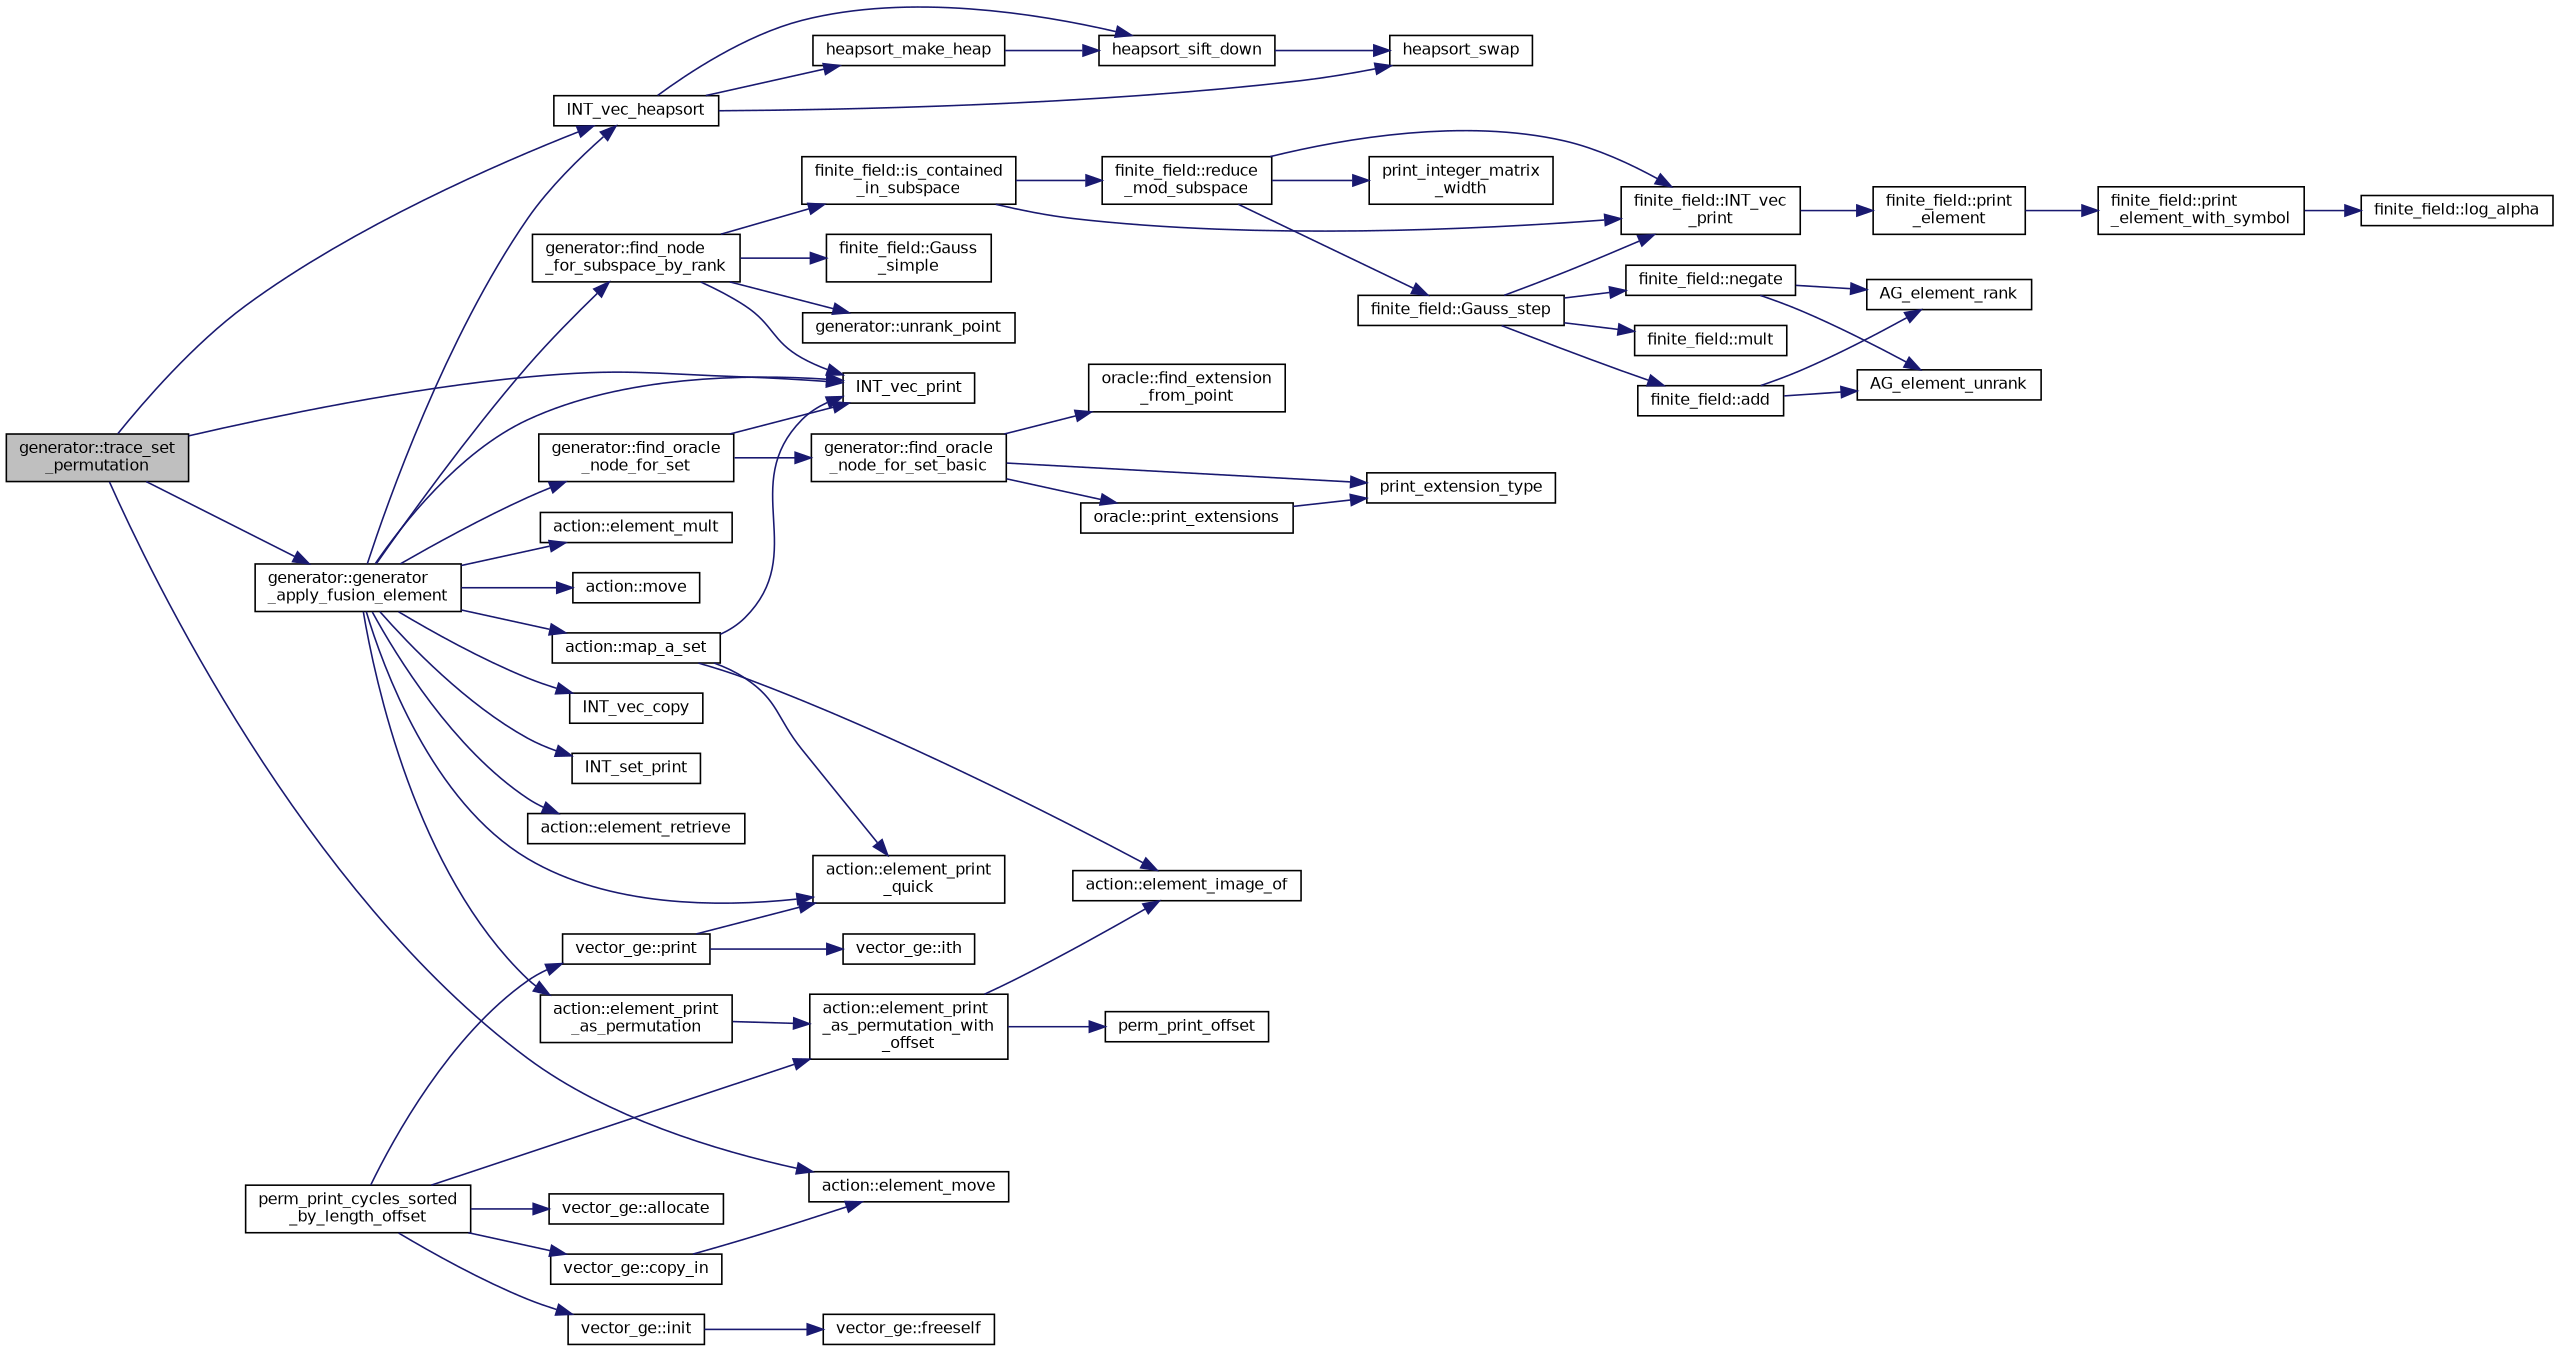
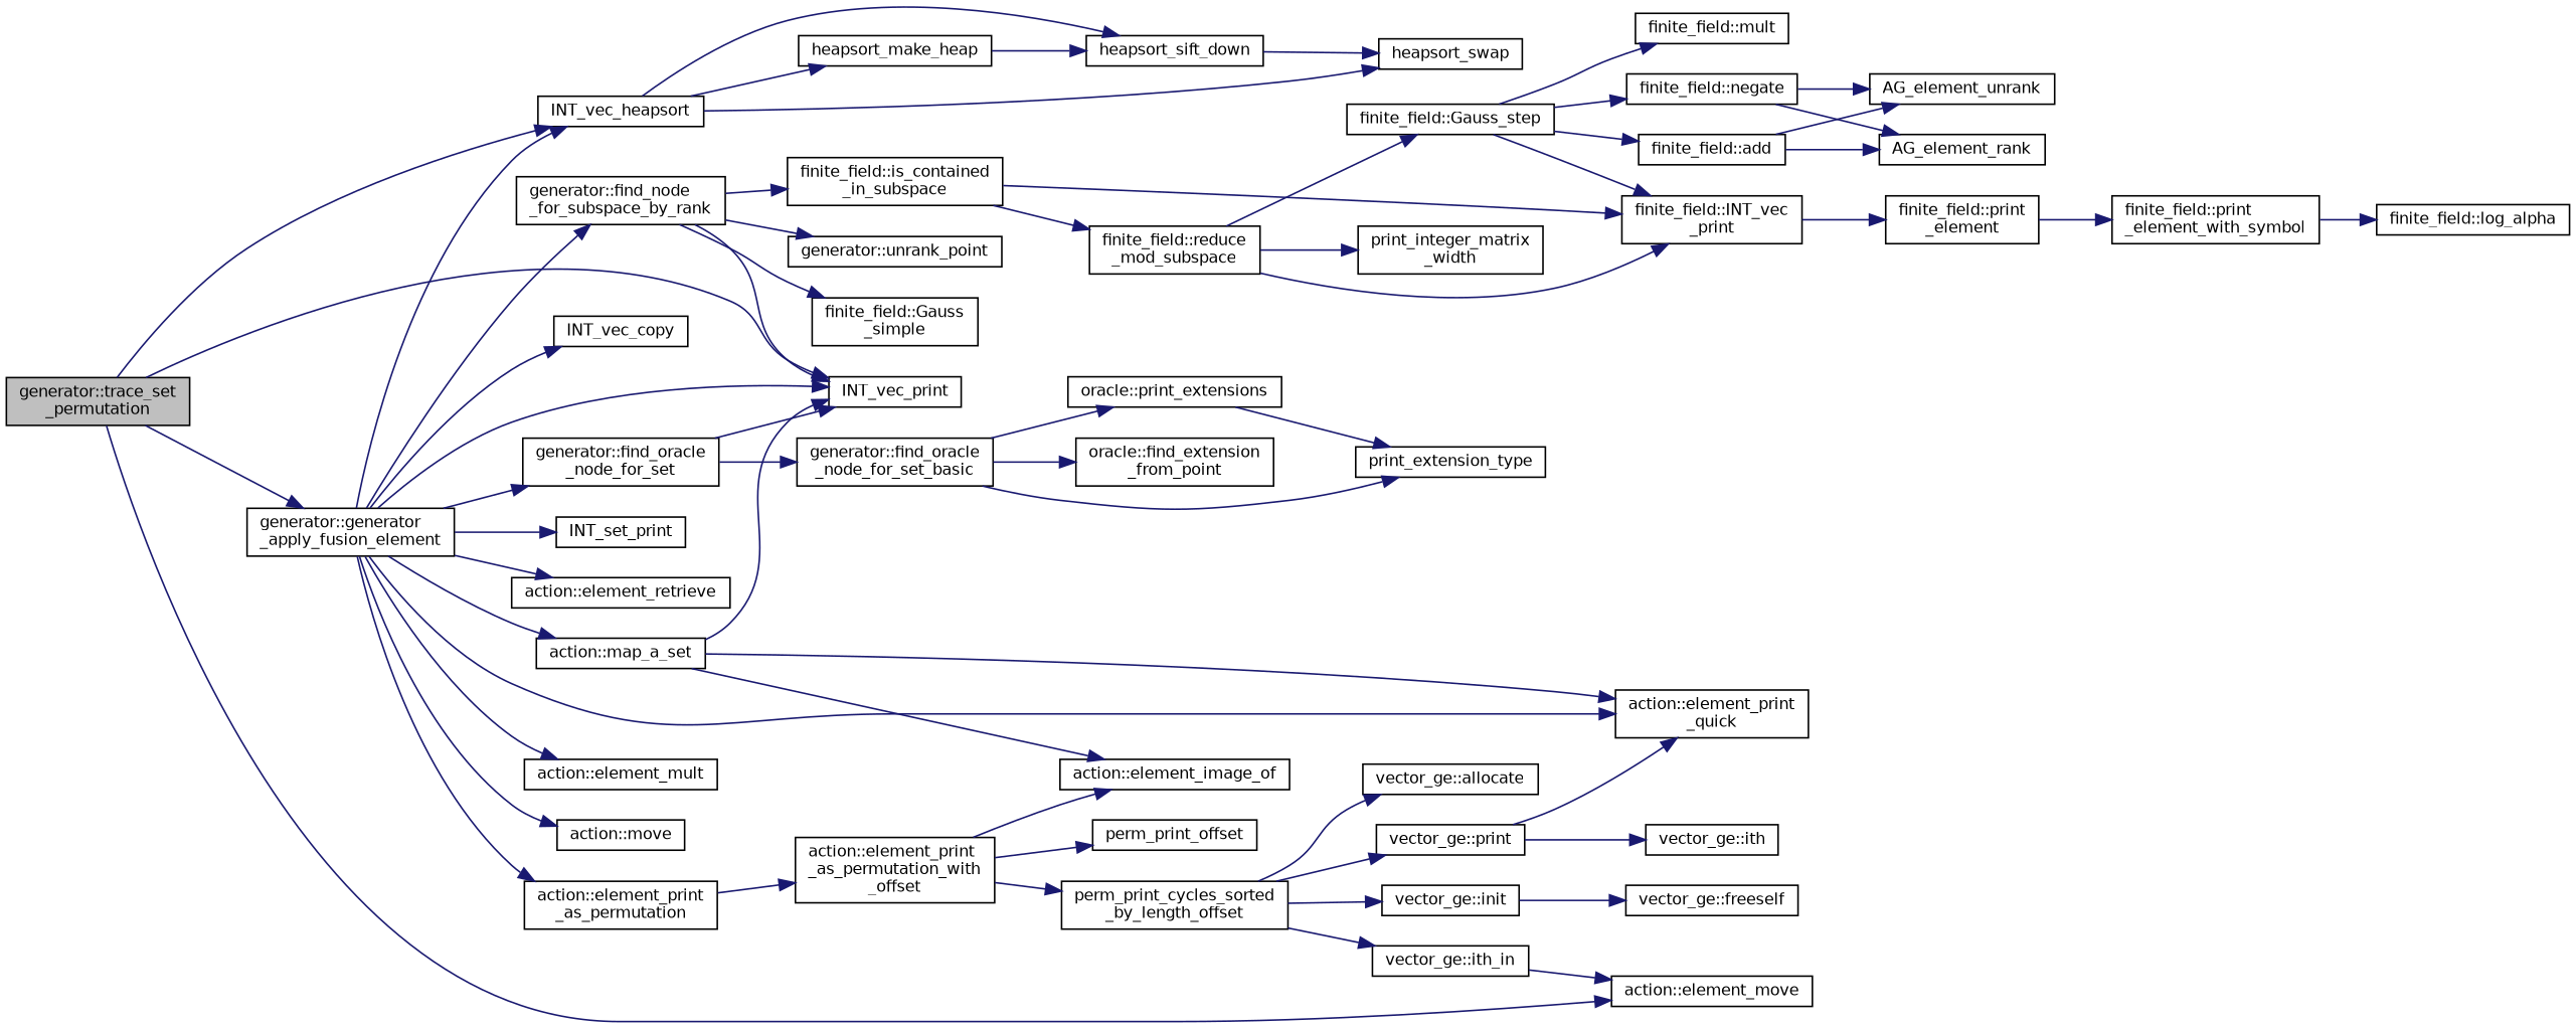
  digraph {
    rankdir=LR
    node [color=black fillcolor=white fontname=Helvetica fontsize=10 shape=record style=filled]
    edge [color=midnightblue fontname=Helvetica fontsize=10 labelfontname=Helvetica labelfontsize=10 style=solid]
    n1 [fillcolor=grey75 fontcolor=black height=0.2 label="generator::trace_set\l_permutation" width=0.4]
    n2 [height=0.2 label=INT_vec_print width=0.4]
    n3 [height=0.2 label=INT_vec_heapsort width=0.4]
    n4 [height=0.2 label="generator::generator\l_apply_fusion_element" width=0.4]
    n5 [height=0.2 label="action::element_move" width=0.4]
    n6 [height=0.2 label=heapsort_make_heap width=0.4]
    n7 [height=0.2 label=heapsort_sift_down width=0.4]
    n8 [height=0.2 label=heapsort_swap width=0.4]
    n9 [height=0.2 label=INT_set_print width=0.4]
    n10 [height=0.2 label="action::element_retrieve" width=0.4]
    n11 [height=0.2 label="action::element_print\l_quick" width=0.4]
    n12 [height=0.2 label="action::element_print\l_as_permutation" width=0.4]
    n13 [height=0.2 label="action::map_a_set" width=0.4]
    n14 [height=0.2 label="action::element_mult" width=0.4]
    n15 [height=0.2 label="action::move" width=0.4]
    n16 [height=0.2 label="generator::find_node\l_for_subspace_by_rank" width=0.4]
    n17 [height=0.2 label=INT_vec_copy width=0.4]
    n18 [height=0.2 label="generator::find_oracle\l_node_for_set" width=0.4]
    n19 [height=0.2 label="action::element_print\l_as_permutation_with\l_offset" width=0.4]
    n20 [height=0.2 label="action::element_image_of" width=0.4]
    n21 [height=0.2 label="generator::unrank_point" width=0.4]
    n22 [height=0.2 label="finite_field::Gauss\l_simple" width=0.4]
    n23 [height=0.2 label="finite_field::is_contained\l_in_subspace" width=0.4]
    n24 [height=0.2 label="generator::find_oracle\l_node_for_set_basic" width=0.4]
    n25 [height=0.2 label=perm_print_offset width=0.4]
    n26 [height=0.2 label="perm_print_cycles_sorted\l_by_length_offset" width=0.4]
    n27 [height=0.2 label="vector_ge::init" width=0.4]
    n28 [height=0.2 label="vector_ge::allocate" width=0.4]
-   n29 [height=0.2 label="vector_ge::copy_in" width=0.4]
+   n29 [height=0.2 label="vector_ge::ith_in" width=0.4]
    n30 [height=0.2 label="vector_ge::print" width=0.4]
    n31 [height=0.2 label="vector_ge::freeself" width=0.4]
    n32 [height=0.2 label="vector_ge::ith" width=0.4]
    n33 [height=0.2 label="finite_field::INT_vec\l_print" width=0.4]
    n34 [height=0.2 label="finite_field::reduce\l_mod_subspace" width=0.4]
    n35 [height=0.2 label="finite_field::print\l_element" width=0.4]
    n36 [height=0.2 label="print_integer_matrix\l_width" width=0.4]
    n37 [height=0.2 label="finite_field::Gauss_step" width=0.4]
    n38 [height=0.2 label="finite_field::print\l_element_with_symbol" width=0.4]
    n39 [height=0.2 label="finite_field::log_alpha" width=0.4]
    n40 [height=0.2 label="finite_field::negate" width=0.4]
    n41 [height=0.2 label="finite_field::mult" width=0.4]
    n42 [height=0.2 label="finite_field::add" width=0.4]
    n43 [height=0.2 label=AG_element_unrank width=0.4]
    n44 [height=0.2 label=AG_element_rank width=0.4]
    n45 [height=0.2 label="oracle::find_extension\l_from_point" width=0.4]
    n46 [height=0.2 label="oracle::print_extensions" width=0.4]
    n47 [height=0.2 label=print_extension_type width=0.4]
    n1 -> n2
    n1 -> n3
    n1 -> n4
    n1 -> n5
    n3 -> n6
    n3 -> n7
    n3 -> n8
    n4 -> n2
    n4 -> n3
    n4 -> n9
    n4 -> n10
    n4 -> n11
    n4 -> n12
    n4 -> n13
    n4 -> n14
    n4 -> n15
    n4 -> n16
    n4 -> n17
    n4 -> n18
    n6 -> n7
    n7 -> n8
    n12 -> n19
    n13 -> n2
    n13 -> n11
    n13 -> n20
    n16 -> n2
    n16 -> n21
    n16 -> n22
    n16 -> n23
    n18 -> n2
    n18 -> n24
    n19 -> n20
    n19 -> n25
-   n26 -> n19
+   n19 -> n26
    n23 -> n33
    n23 -> n34
    n24 -> n45
    n24 -> n46
    n24 -> n47
    n26 -> n27
    n26 -> n28
    n26 -> n29
    n26 -> n30
    n27 -> n31
    n29 -> n5
    n30 -> n11
    n30 -> n32
    n33 -> n35
    n34 -> n33
    n34 -> n36
    n34 -> n37
    n35 -> n38
    n37 -> n33
    n37 -> n40
    n37 -> n41
    n37 -> n42
    n38 -> n39
    n40 -> n43
    n40 -> n44
    n42 -> n43
    n42 -> n44
    n46 -> n47
  }
